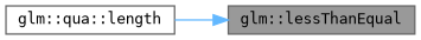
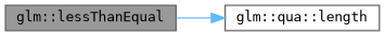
  digraph {
    rankdir=LR
    node [fontname=Terminal fontsize=10 shape=box style=filled]
    n1 [color=gray40 fillcolor=grey60 fontcolor=black height=0.2 label="glm::lessThanEqual" width=0.4]
    n2 [color=grey40 fillcolor=white height=0.2 label="glm::qua::length" width=0.4]
-   n2 -> n1 [color=steelblue1 fontname=Terminal fontsize=10 labelfontname=Helvetica labelfontsize=10 style=solid]
+   n1 -> n2 [color=steelblue1 fontname=Terminal fontsize=10 labelfontname=Helvetica labelfontsize=10 style=solid]
  }
